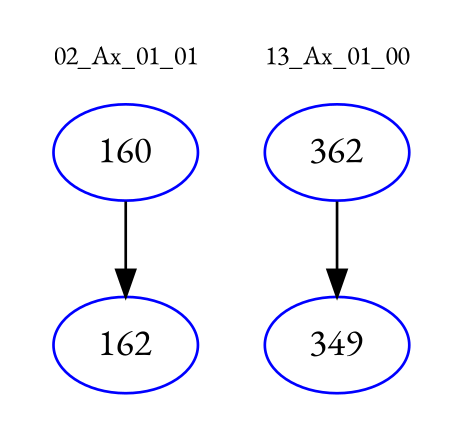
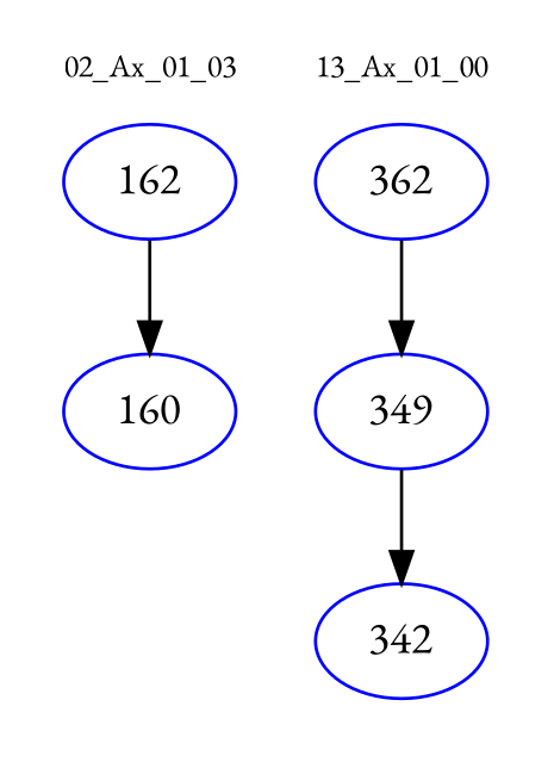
  digraph {
    fontname="EB Garamond"
    node [color=blue fontname="EB Garamond"]
    edge [color=black fontname="EB Garamond"]
    n1 [label=160]
    n2 [label=162]
    n3 [label=349]
+   n4 [label=342]
    n5 [label=362]
    subgraph cluster_1 {
      color=white
      fontsize=10
-     label="02_Ax_01_01"
+     label="02_Ax_01_03"
      n1
      n2
    }
    subgraph cluster_2 {
      color=white
      fontsize=10
      label="13_Ax_01_00"
      n3
+     n4
      n5
    }
-   n1 -> n2
+   n2 -> n1
+   n3 -> n4
    n5 -> n3
  }
